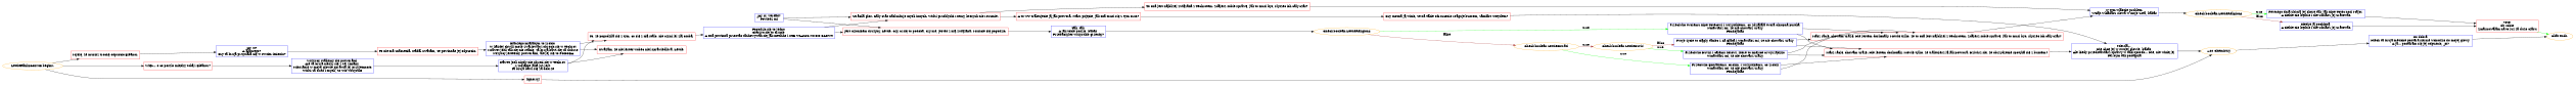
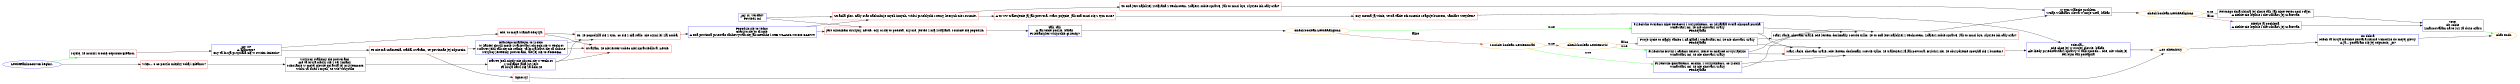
  digraph {
    rankdir=LR
    node [color=blue shape=box]
-   "LettieRank2Convo5 begins." [color=orange shape=""]
+   "LettieRank2Convo5 begins." [shape=""]
    n2 [color=red label="Więc... o co poszło między tobą i Eleanor?"]
    n3 [color=red label="Myślę, że musisz trochę odpuścić Eleanor."]
    n4 [color=red label="[Ignoruj]"]
    n5 [label="Wszyscy staliśmy się potworami \nAle ta bruja cieszy się z tej zmiany \nMieszanie w mojej głowie sprawia jej przyjemność\nWidzi za dużo i myśli, że wie wszystko"]
    n6 [label="¿Ay, sí? \nA dlaczego?\nCzy ta bruja przysłała cię w swoim imieniu?"]
    n7 [color=orange label="+20 Chemistry" shape=""]
    n8 [label="Nawet jeśli nigdy nie obróci się w Techrot \nI zostanie jaka już jest\nTa bruja bawi się za dobrze"]
+   n9 [color=red label="Nie, to moja własna decyzja."]
    n10 [color=red label="To nie ma znaczenia. Nadal uważam, że powinnaś jej odpuścić."]
    "Chat ends." [color=orange shape=""]
    n12 [color=red label="To, że pogodziła się z tym, co się z nią stało, nie czyni jej złą osobą."]
    n13 [color=red label="Uważam, że nie jesteś wobec niej sprawiedliwa, Lettie."]
    n14 [label="Dlaczego miałabym to zrobić \nW każdej chwili może zwariować i obrócić się w Techrot\nI nawet jeśli tak się nie stanie, ta bruja bawi się za dobrze\nWszyscy jesteśmy potworami, ale jej się to PODOBA"]
    n15 [label="Pogodzić się to jedno \nCieszyć się to drugie \nA ona powinna przestać zachowywać się jak metiche i NIE WŁAZIĆ MI DO GŁOWY"]
    n16 [color=red label="Jest członkiem drużyny, Lettie. Czy ci się to podoba, czy nie, jesteś z nią związana. Musicie się pogodzić."]
    n17 [color=red label="Straciła głos. Cały czas nasłuchuje myśli innych. Widzi przebłyski rzeczy, których nie rozumie."]
    n18 [label="¿Ay, sí, verdad? \nPowiedz mi"]
    n19 [label="Tak, tak \nA jak tobie poszło, babas \nPrzebaczyłeś wszystkie grzechy?"]
    n20 [color=red label="To ona jest najbliżej związana z Techrotem. Zdajesz sobie sprawę, jak to musi być, słyszeć ich cały czas?"]
    n21 [color=red label="A to WY traktujecie ją jak potwora. Masz pojęcie, jak ona musi się z tym czuć?"]
    n22 [color=orange label="Check boolean LettieReligion2" shape=""]
    n23 [label="W tym właśnie problem \nWciąż wkładasz słowa w moje usta, babas"]
    n24 [color=red label="Czy można ją winić, że na takie odrzucenie reaguje buntem, zamiast wstydem?"]
    n25 [label="Przeciwko twojemu Xipe Totecowi i wszystkiemu, co zdziałała twoja okropna pustka \nWmawiasz mi, że nie chowasz urazy \nPendejadas"]
-   n26 [color=orange label="Check boolean LettieEntrati" shape=""]
+   n26 [color=orange label="Musicie boolean LettieEntrati" shape=""]
    n27 [color=orange label="Check boolean LettieReligion2" shape=""]
    n28 [label="Mierda... \nNie chcę jej w swojej głowie, babas \nAle kiedy przedstawiasz sprawy w taki sposób... Nie, nie winię jej \nTeż bym tak postąpiła"]
    n29 [color=red label="Masz rację, chowam urazę. Nie jestem doskonały. Mówię tylko, że traktujesz ją jak potwora. Dziwisz się, że obrzydzenie spotyka się z buntem?"]
    n30 [color=red label="Masz rację, chowam urazę. Nie jestem doskonały. Mówię tylko, że to ona jest najbliżej z Techrotem. Zdajesz sobie sprawę, jak to musi być, słyszeć ich cały czas?"]
    n31 [label="Przeciwko Entratiemu, Orokin, i wszystkiemu, co zrobili\nWmawiasz mi, że nie chowasz urazy\nPendejadas"]
    n32 [color=orange label="Check boolean LettieDuviri" shape=""]
    n33 [label="Pewnego dnia ubiorą jej skórę tak, jak Xipe Totec nosi Major \nA ciebie nie będzie i nie zdołasz jej uratować"]
    n34 [label="Kiedyś ją pochłoną \nA ciebie nie będzie i nie zdołasz jej uratować"]
    n35 [label="Przeciwko Duviri i całemu bólowi, które to miejsce ci wyrządziło \nWmawiasz mi, że nie chowasz urazy"]
    n36 [label="Twoje życie to ciągły taniec z La Flaca i wmawiasz mi, że nie chowasz urazy \nPendejadas"]
-   n37 [color=red label="Vete \nIdź sobie \nZmarnowałam na to już za dużo czasu"]
+   n37 [label="Vete \nIdź sobie \nZmarnowałam na to już za dużo czasu"]
    n38 [label="No dobra \nNiech ta bruja metiche postara się nie wchodzić do mojej głowy \nA ja... postaram się jej odpuścić, ¿sí?"]
    "LettieRank2Convo5 begins." -> n2
-   "LettieRank2Convo5 begins." -> n3
-   "LettieRank2Convo5 begins." -> n4
+   "LettieRank2Convo5 begins." -> n3 [color=green]
+   n10 -> n4
    n2 -> n5
    n3 -> n6
    n4 -> n7
    n5 -> n8
+   n6 -> n9
    n6 -> n10
    n7 -> n38
    n8 -> n12
    n8 -> n13
+   n9 -> n12
+   n9 -> n13
    n10 -> n14
    n12 -> n15
    n14 -> n12
    n14 -> n13
    n15 -> n16
    n15 -> n17
    n16 -> n19
    n17 -> n20
    n17 -> n21
    n18 -> n16
    n18 -> n17
    n19 -> n22
    n20 -> n23
    n21 -> n24
    n22 -> n25 [color=green label=true]
    n22 -> n26 [color=brown label=false]
    n23 -> n27
    n24 -> n28
    n25 -> n29
    n25 -> n30
    n26 -> n31 [color=green label=true]
    n26 -> n32 [color=brown label=true]
    n27 -> n33 [color=green label=true]
    n27 -> n34 [color=brown label=false]
    n28 -> n7
    n29 -> n28
    n30 -> n23
    n31 -> n29
    n31 -> n30
    n32 -> n35 [color=green label=true]
    n32 -> n36 [color=brown label=false]
    n33 -> n37
    n34 -> n37
    n35 -> n29
    n35 -> n30
    n36 -> n29
    n36 -> n30
    n37 -> "Chat ends." [color=green]
    n38 -> "Chat ends."
  }
